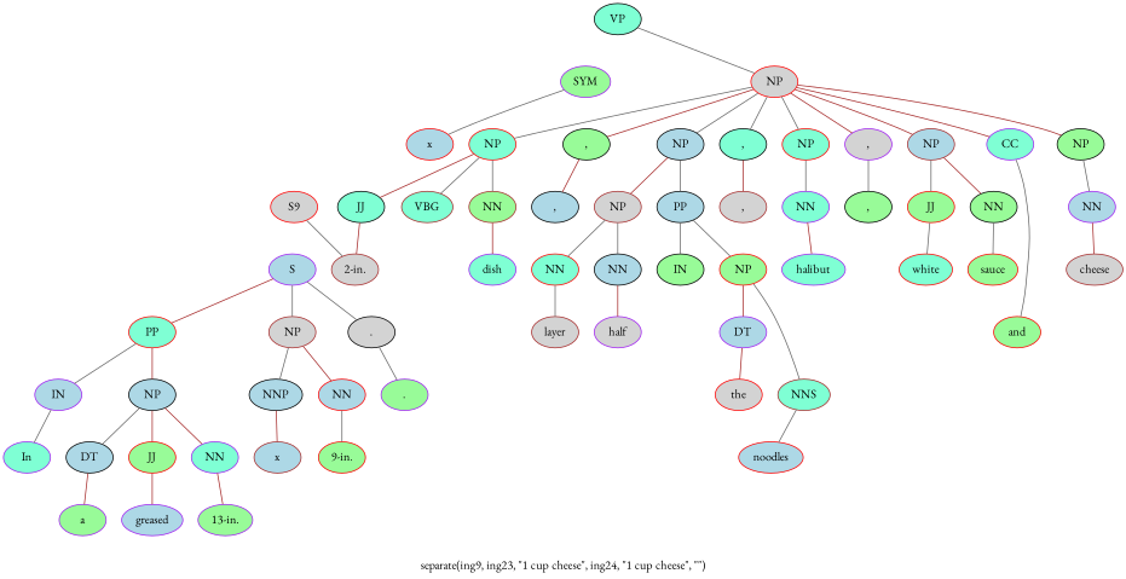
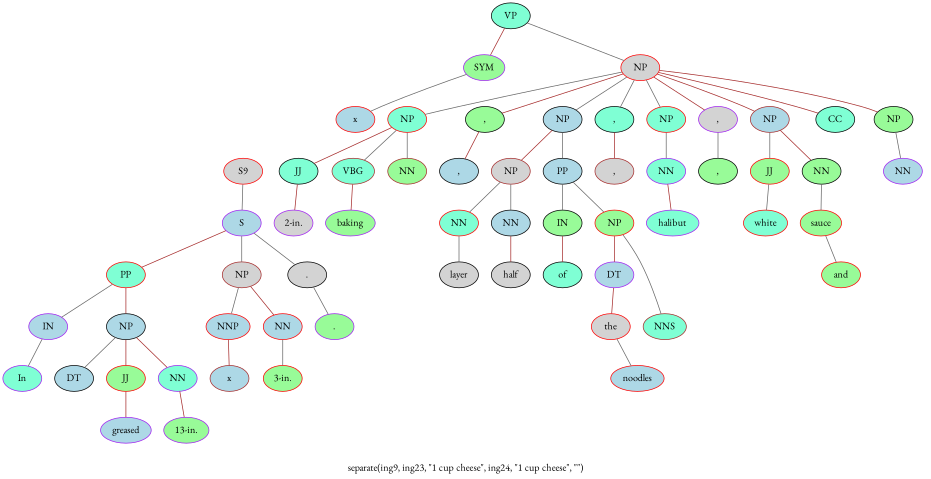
  graph {
    fontname="EB Garamond"
    label="separate(ing9, ing23, \"1 cup cheese\", ing24, \"1 cup cheese\", \"\")"
    node [color=purple fillcolor=lightblue fontname="EB Garamond" style=filled]
    edge [color=gray40 fontname="EB Garamond"]
    n1 [color=red fillcolor=lightgrey label=S9]
    n2 [label=S]
    n3 [color=red fillcolor=aquamarine label=PP]
    n4 [color=brown fillcolor=lightgrey label=NP]
    n5 [color=black fillcolor=lightgrey label="."]
    n6 [label=IN]
    n7 [color=black label=NP]
-   n8 [color=black label=NNP]
+   n8 [color=red label=NNP]
    n9 [color=red label=NN]
    n10 [color=black fillcolor=aquamarine label=VP]
    n11 [fillcolor=palegreen label=SYM]
    n12 [color=red fillcolor=lightgrey label=NP]
    n13 [fillcolor=palegreen label="."]
    n14 [fillcolor=aquamarine label=In]
    n15 [color=black label=DT]
    n16 [color=red fillcolor=palegreen label=JJ]
    n17 [fillcolor=aquamarine label=NN]
-   n18 [fillcolor=palegreen label=a]
    n19 [label=greased]
    n20 [fillcolor=palegreen label="13-in."]
    n21 [color=brown label=x]
-   n22 [color=red fillcolor=palegreen label="9-in."]
+   n22 [color=red fillcolor=palegreen label="3-in."]
    n23 [color=red label=x]
    n24 [color=red fillcolor=aquamarine label=NP]
    n25 [color=black fillcolor=palegreen label=","]
    n26 [color=black label=NP]
    n27 [color=black fillcolor=aquamarine label=","]
    n28 [color=red fillcolor=aquamarine label=NP]
    n29 [fillcolor=lightgrey label=","]
    n30 [color=brown label=NP]
-   n31 [fillcolor=aquamarine label=CC]
+   n31 [color=black fillcolor=aquamarine label=CC]
    n32 [color=black fillcolor=palegreen label=NP]
    n33 [color=black fillcolor=aquamarine label=JJ]
    n34 [color=brown fillcolor=aquamarine label=VBG]
    n35 [color=brown fillcolor=palegreen label=NN]
    n36 [color=black label=","]
    n37 [color=brown fillcolor=lightgrey label=NP]
    n38 [color=black label=PP]
    n39 [color=brown fillcolor=lightgrey label=","]
    n40 [fillcolor=aquamarine label=NN]
    n41 [color=black fillcolor=palegreen label=","]
    n42 [color=red fillcolor=palegreen label=JJ]
    n43 [color=black fillcolor=palegreen label=NN]
    n44 [color=red fillcolor=palegreen label=and]
    n45 [label=NN]
-   n46 [color=brown fillcolor=lightgrey label="2-in."]
-   n48 [fillcolor=aquamarine label=dish]
+   n46 [fillcolor=lightgrey label="2-in."]
+   n47 [fillcolor=palegreen label=baking]
    n49 [color=red fillcolor=aquamarine label=NN]
    n50 [color=black label=NN]
    n51 [color=black fillcolor=palegreen label=IN]
    n52 [color=red fillcolor=palegreen label=NP]
-   n53 [color=brown fillcolor=lightgrey label=layer]
-   n54 [fillcolor=lightgrey label=half]
+   n53 [color=black fillcolor=lightgrey label=layer]
+   n54 [color=black fillcolor=lightgrey label=half]
+   n55 [color=black fillcolor=aquamarine label=of]
    n56 [label=DT]
    n57 [color=brown fillcolor=aquamarine label=NNS]
    n58 [color=red fillcolor=lightgrey label=the]
    n59 [color=red label=noodles]
    n60 [fillcolor=aquamarine label=halibut]
    n61 [color=red fillcolor=aquamarine label=white]
    n62 [color=red fillcolor=palegreen label=sauce]
-   n63 [color=brown fillcolor=lightgrey label=cheese]
-   n1 -- n46
+   n1 -- n2
    n2 -- n3 [color=brown]
    n2 -- n4
    n2 -- n5
    n3 -- n6
    n3 -- n7 [color=brown]
    n4 -- n8
    n4 -- n9 [color=brown]
    n5 -- n13
    n6 -- n14
    n7 -- n15
    n7 -- n16 [color=brown]
    n7 -- n17 [color=brown]
    n8 -- n21 [color=brown]
    n9 -- n22
+   n10 -- n11 [color=brown]
    n10 -- n12
    n11 -- n23
    n12 -- n24
    n12 -- n25 [color=brown]
    n12 -- n26
    n12 -- n27
    n12 -- n28
    n12 -- n29 [color=brown]
    n12 -- n30 [color=brown]
    n12 -- n31 [color=brown]
    n12 -- n32 [color=brown]
-   n15 -- n18 [color=brown]
    n16 -- n19 [color=brown]
    n17 -- n20 [color=brown]
    n24 -- n33 [color=brown]
    n24 -- n34
    n24 -- n35
    n25 -- n36 [color=brown]
    n26 -- n37 [color=brown]
    n26 -- n38
    n27 -- n39 [color=brown]
    n28 -- n40
    n29 -- n41
    n30 -- n42
    n30 -- n43 [color=brown]
-   n31 -- n44
+   n62 -- n44
    n32 -- n45
    n33 -- n46 [color=brown]
-   n35 -- n48 [color=brown]
+   n34 -- n47 [color=brown]
    n37 -- n49
    n37 -- n50
    n38 -- n51
    n38 -- n52
    n40 -- n60 [color=brown]
    n42 -- n61
    n43 -- n62
-   n45 -- n63 [color=brown]
    n49 -- n53
    n50 -- n54 [color=brown]
+   n51 -- n55 [color=brown]
    n52 -- n56 [color=brown]
    n52 -- n57
    n56 -- n58 [color=brown]
-   n57 -- n59
+   n58 -- n59
  }
